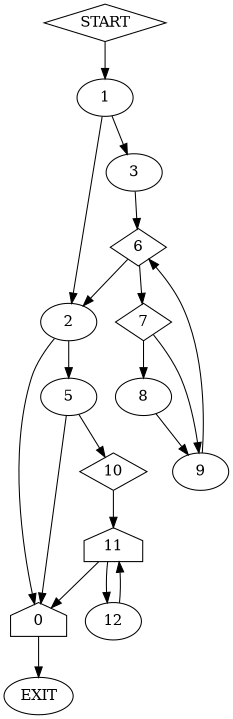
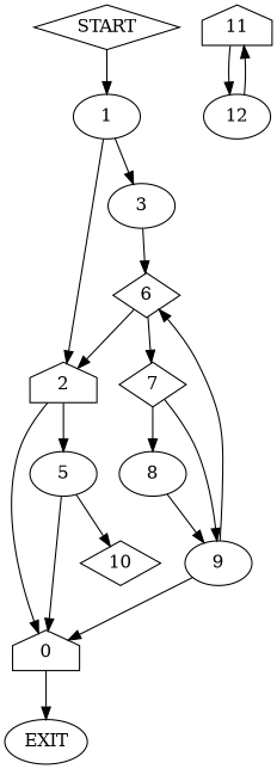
  digraph {
    node [shape=ellipse]
    n1 [label=START shape=diamond]
    1
-   2
+   2 [shape=house]
    3
    n5 [label=EXIT]
    n6 [label=0 shape=house]
    5
    6 [shape=diamond]
    10 [shape=diamond]
    7 [shape=diamond]
    11 [shape=house]
    8
    9
    12
    n1 -> 1
    1 -> 2
    1 -> 3
    2 -> n6
    2 -> 5
    3 -> 6
    n6 -> n5
    5 -> n6
    5 -> 10
    6 -> 2
    6 -> 7
-   10 -> 11
    7 -> 8
    7 -> 9
-   11 -> n6
+   9 -> n6
    11 -> 12
    8 -> 9
    9 -> 6
    12 -> 11
  }
